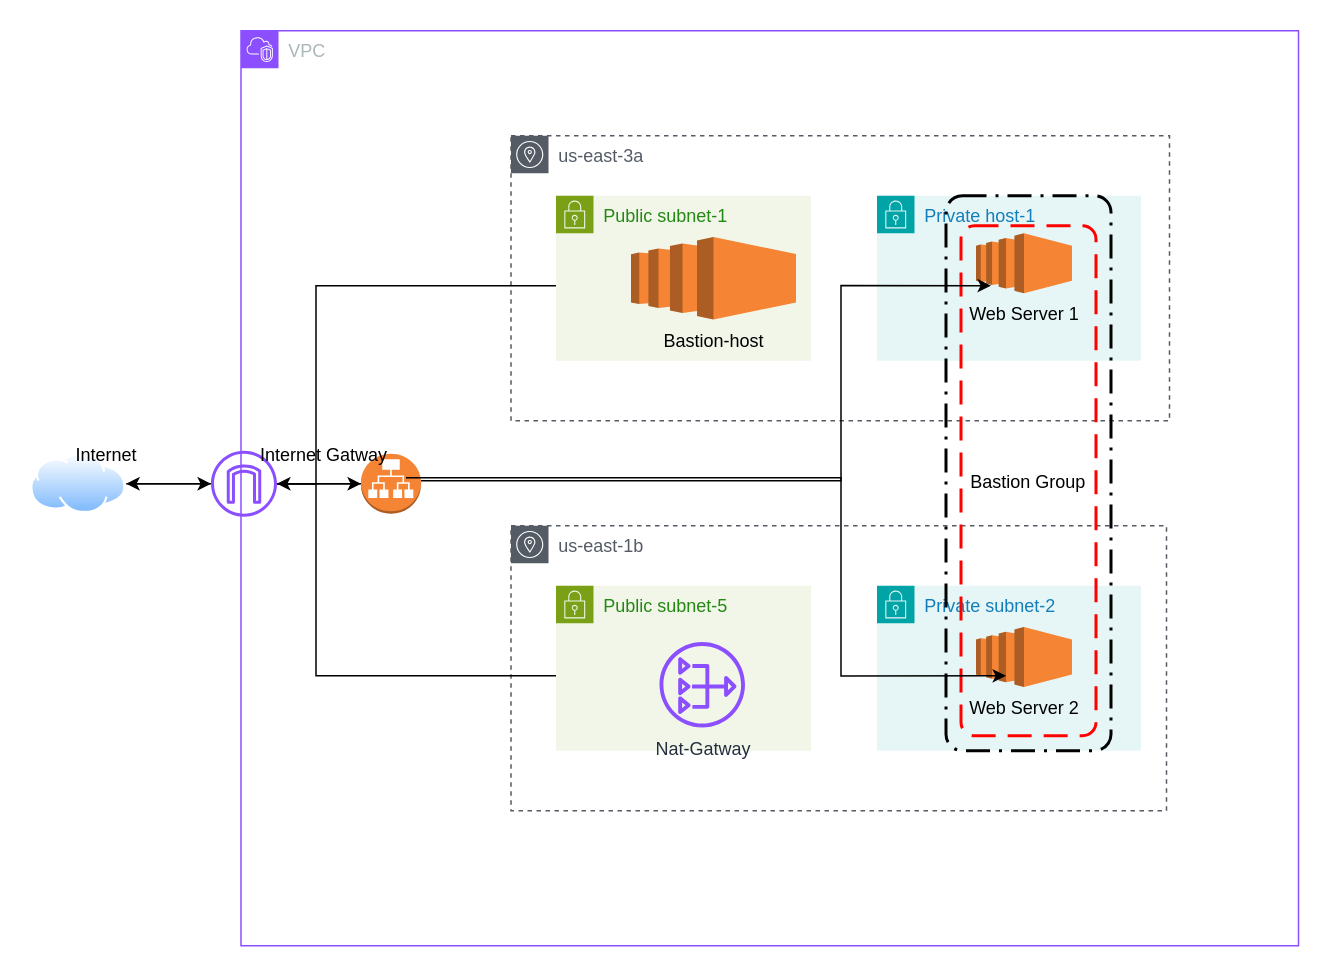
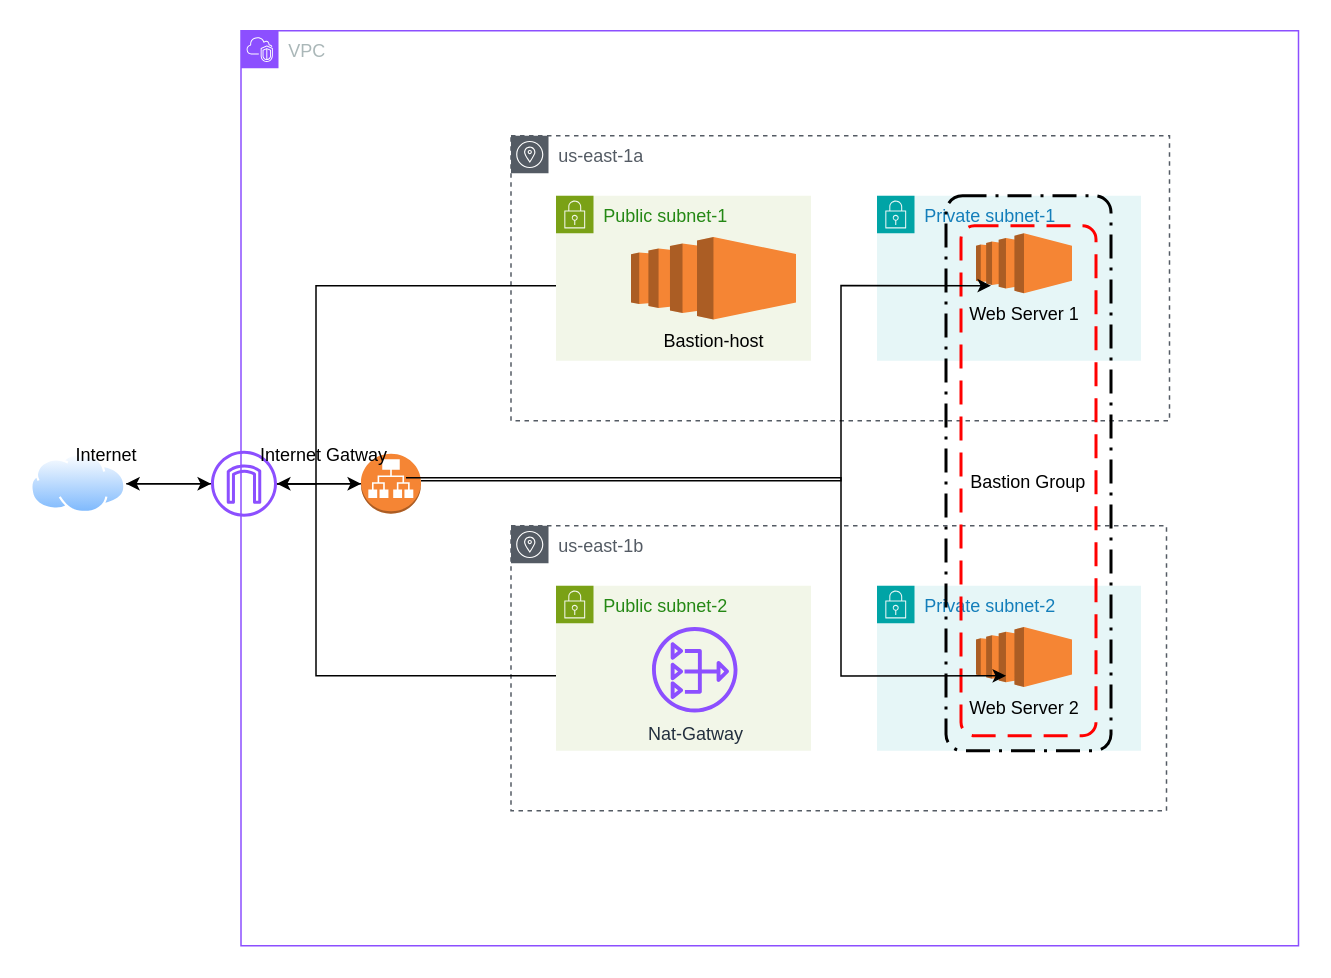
  <mxCell id="0" />
  <mxCell id="1" parent="0" />
  <mxCell id="2" value="VPC" style="points=[[0,0],[0.25,0],[0.5,0],[0.75,0],[1,0],[1,0.25],[1,0.5],[1,0.75],[1,1],[0.75,1],[0.5,1],[0.25,1],[0,1],[0,0.75],[0,0.5],[0,0.25]];outlineConnect=0;gradientColor=none;html=1;whiteSpace=wrap;fontSize=12;fontStyle=0;container=1;pointerEvents=0;collapsible=0;recursiveResize=0;shape=mxgraph.aws4.group;grIcon=mxgraph.aws4.group_vpc2;strokeColor=#8C4FFF;fillColor=none;verticalAlign=top;align=left;spacingLeft=30;fontColor=#AAB7B8;dashed=0;" parent="1" vertex="1"><mxGeometry x="160" y="20" width="705" height="610" as="geometry" /></mxCell>
  <mxCell id="3" value="us-east-1b" style="sketch=0;outlineConnect=0;gradientColor=none;html=1;whiteSpace=wrap;fontSize=12;fontStyle=0;shape=mxgraph.aws4.group;grIcon=mxgraph.aws4.group_availability_zone;strokeColor=#545B64;fillColor=none;verticalAlign=top;align=left;spacingLeft=30;fontColor=#545B64;dashed=1;" parent="2" vertex="1"><mxGeometry x="180" y="330" width="437" height="190" as="geometry" /></mxCell>
- <mxCell id="4" value="us-east-3a" style="sketch=0;outlineConnect=0;gradientColor=none;html=1;whiteSpace=wrap;fontSize=12;fontStyle=0;shape=mxgraph.aws4.group;grIcon=mxgraph.aws4.group_availability_zone;strokeColor=#545B64;fillColor=none;verticalAlign=top;align=left;spacingLeft=30;fontColor=#545B64;dashed=1;" parent="2" vertex="1"><mxGeometry x="180" y="70" width="439" height="190" as="geometry" /></mxCell>
+ <mxCell id="4" value="us-east-1a" style="sketch=0;outlineConnect=0;gradientColor=none;html=1;whiteSpace=wrap;fontSize=12;fontStyle=0;shape=mxgraph.aws4.group;grIcon=mxgraph.aws4.group_availability_zone;strokeColor=#545B64;fillColor=none;verticalAlign=top;align=left;spacingLeft=30;fontColor=#545B64;dashed=1;" parent="2" vertex="1"><mxGeometry x="180" y="70" width="439" height="190" as="geometry" /></mxCell>
  <mxCell id="5" style="edgeStyle=orthogonalEdgeStyle;rounded=0;orthogonalLoop=1;jettySize=auto;html=1;" parent="2" source="6" target="9" edge="1"><mxGeometry relative="1" as="geometry" /></mxCell>
  <mxCell id="6" value="" style="outlineConnect=0;dashed=0;verticalLabelPosition=bottom;verticalAlign=top;align=center;html=1;shape=mxgraph.aws3.application_load_balancer;fillColor=#F58534;gradientColor=none;" parent="2" vertex="1"><mxGeometry x="80" y="282" width="40" height="40" as="geometry" /></mxCell>
  <mxCell id="7" style="edgeStyle=orthogonalEdgeStyle;rounded=0;orthogonalLoop=1;jettySize=auto;html=1;" edge="1" parent="2" source="9" target="13"><mxGeometry relative="1" as="geometry"><Array as="points"><mxPoint x="50" y="302" /><mxPoint x="50" y="170" /></Array></mxGeometry></mxCell>
  <mxCell id="8" style="edgeStyle=orthogonalEdgeStyle;rounded=0;orthogonalLoop=1;jettySize=auto;html=1;" edge="1" parent="2" source="9" target="21"><mxGeometry relative="1" as="geometry"><Array as="points"><mxPoint x="50" y="302" /><mxPoint x="50" y="430" /></Array></mxGeometry></mxCell>
  <mxCell id="9" value="" style="sketch=0;outlineConnect=0;fontColor=#232F3E;gradientColor=none;fillColor=#8C4FFF;strokeColor=none;dashed=0;verticalLabelPosition=bottom;verticalAlign=top;align=center;html=1;fontSize=12;fontStyle=0;aspect=fixed;pointerEvents=1;shape=mxgraph.aws4.internet_gateway;" parent="2" vertex="1"><mxGeometry x="-20" y="280" width="44" height="44" as="geometry" /></mxCell>
  <mxCell id="10" style="edgeStyle=orthogonalEdgeStyle;rounded=0;orthogonalLoop=1;jettySize=auto;html=1;entryX=0;entryY=0.5;entryDx=0;entryDy=0;entryPerimeter=0;" parent="2" source="9" target="6" edge="1"><mxGeometry relative="1" as="geometry" /></mxCell>
  <mxCell id="11" value="Internet Gatway" style="text;html=1;align=center;verticalAlign=middle;resizable=0;points=[];autosize=1;strokeColor=none;fillColor=none;" parent="2" vertex="1"><mxGeometry y="268" width="110" height="30" as="geometry" /></mxCell>
  <mxCell id="12" value="Public subnet-1" style="points=[[0,0],[0.25,0],[0.5,0],[0.75,0],[1,0],[1,0.25],[1,0.5],[1,0.75],[1,1],[0.75,1],[0.5,1],[0.25,1],[0,1],[0,0.75],[0,0.5],[0,0.25]];outlineConnect=0;gradientColor=none;html=1;whiteSpace=wrap;fontSize=12;fontStyle=0;container=1;pointerEvents=0;collapsible=0;recursiveResize=0;shape=mxgraph.aws4.group;grIcon=mxgraph.aws4.group_security_group;grStroke=0;strokeColor=#7AA116;fillColor=#F2F6E8;verticalAlign=top;align=left;spacingLeft=30;fontColor=#248814;dashed=0;" vertex="1" parent="2"><mxGeometry x="210" y="110" width="170" height="110" as="geometry" /></mxCell>
  <mxCell id="13" value="Bastion-host" style="outlineConnect=0;dashed=0;verticalLabelPosition=bottom;verticalAlign=top;align=center;html=1;shape=mxgraph.aws3.ec2;fillColor=#F58534;gradientColor=none;" vertex="1" parent="12"><mxGeometry x="50" y="27.5" width="110" height="55" as="geometry" /></mxCell>
  <mxCell id="14" value="Private subnet-2" style="points=[[0,0],[0.25,0],[0.5,0],[0.75,0],[1,0],[1,0.25],[1,0.5],[1,0.75],[1,1],[0.75,1],[0.5,1],[0.25,1],[0,1],[0,0.75],[0,0.5],[0,0.25]];outlineConnect=0;gradientColor=none;html=1;whiteSpace=wrap;fontSize=12;fontStyle=0;container=1;pointerEvents=0;collapsible=0;recursiveResize=0;shape=mxgraph.aws4.group;grIcon=mxgraph.aws4.group_security_group;grStroke=0;strokeColor=#00A4A6;fillColor=#E6F6F7;verticalAlign=top;align=left;spacingLeft=30;fontColor=#147EBA;dashed=0;" vertex="1" parent="2"><mxGeometry x="424" y="370" width="176" height="110" as="geometry" /></mxCell>
  <mxCell id="15" value="Web Server 2" style="outlineConnect=0;dashed=0;verticalLabelPosition=bottom;verticalAlign=top;align=center;html=1;shape=mxgraph.aws3.ec2;fillColor=#F58534;gradientColor=none;" vertex="1" parent="14"><mxGeometry x="66" y="27.5" width="64" height="40" as="geometry" /></mxCell>
- <mxCell id="16" value="Public subnet-5" style="points=[[0,0],[0.25,0],[0.5,0],[0.75,0],[1,0],[1,0.25],[1,0.5],[1,0.75],[1,1],[0.75,1],[0.5,1],[0.25,1],[0,1],[0,0.75],[0,0.5],[0,0.25]];outlineConnect=0;gradientColor=none;html=1;whiteSpace=wrap;fontSize=12;fontStyle=0;container=1;pointerEvents=0;collapsible=0;recursiveResize=0;shape=mxgraph.aws4.group;grIcon=mxgraph.aws4.group_security_group;grStroke=0;strokeColor=#7AA116;fillColor=#F2F6E8;verticalAlign=top;align=left;spacingLeft=30;fontColor=#248814;dashed=0;" vertex="1" parent="2"><mxGeometry x="210" y="370" width="170" height="110" as="geometry" /></mxCell>
- <mxCell id="17" value="Private host-1" style="points=[[0,0],[0.25,0],[0.5,0],[0.75,0],[1,0],[1,0.25],[1,0.5],[1,0.75],[1,1],[0.75,1],[0.5,1],[0.25,1],[0,1],[0,0.75],[0,0.5],[0,0.25]];outlineConnect=0;gradientColor=none;html=1;whiteSpace=wrap;fontSize=12;fontStyle=0;container=1;pointerEvents=0;collapsible=0;recursiveResize=0;shape=mxgraph.aws4.group;grIcon=mxgraph.aws4.group_security_group;grStroke=0;strokeColor=#00A4A6;fillColor=#E6F6F7;verticalAlign=top;align=left;spacingLeft=30;fontColor=#147EBA;dashed=0;" vertex="1" parent="2"><mxGeometry x="424" y="110" width="176" height="110" as="geometry" /></mxCell>
+ <mxCell id="16" value="Public subnet-2" style="points=[[0,0],[0.25,0],[0.5,0],[0.75,0],[1,0],[1,0.25],[1,0.5],[1,0.75],[1,1],[0.75,1],[0.5,1],[0.25,1],[0,1],[0,0.75],[0,0.5],[0,0.25]];outlineConnect=0;gradientColor=none;html=1;whiteSpace=wrap;fontSize=12;fontStyle=0;container=1;pointerEvents=0;collapsible=0;recursiveResize=0;shape=mxgraph.aws4.group;grIcon=mxgraph.aws4.group_security_group;grStroke=0;strokeColor=#7AA116;fillColor=#F2F6E8;verticalAlign=top;align=left;spacingLeft=30;fontColor=#248814;dashed=0;" vertex="1" parent="2"><mxGeometry x="210" y="370" width="170" height="110" as="geometry" /></mxCell>
+ <mxCell id="17" value="Private subnet-1" style="points=[[0,0],[0.25,0],[0.5,0],[0.75,0],[1,0],[1,0.25],[1,0.5],[1,0.75],[1,1],[0.75,1],[0.5,1],[0.25,1],[0,1],[0,0.75],[0,0.5],[0,0.25]];outlineConnect=0;gradientColor=none;html=1;whiteSpace=wrap;fontSize=12;fontStyle=0;container=1;pointerEvents=0;collapsible=0;recursiveResize=0;shape=mxgraph.aws4.group;grIcon=mxgraph.aws4.group_security_group;grStroke=0;strokeColor=#00A4A6;fillColor=#E6F6F7;verticalAlign=top;align=left;spacingLeft=30;fontColor=#147EBA;dashed=0;" vertex="1" parent="2"><mxGeometry x="424" y="110" width="176" height="110" as="geometry" /></mxCell>
  <mxCell id="18" value="Web Server 1" style="outlineConnect=0;dashed=0;verticalLabelPosition=bottom;verticalAlign=top;align=center;html=1;shape=mxgraph.aws3.ec2;fillColor=#F58534;gradientColor=none;" vertex="1" parent="17"><mxGeometry x="66" y="25" width="64" height="40" as="geometry" /></mxCell>
  <mxCell id="19" value="Bastion Group" style="rounded=1;arcSize=10;dashed=1;strokeColor=#ff0000;fillColor=none;gradientColor=none;dashPattern=8 4;strokeWidth=2;" vertex="1" parent="2"><mxGeometry x="480" y="130" width="90" height="340" as="geometry" /></mxCell>
  <mxCell id="20" value="" style="rounded=1;arcSize=10;dashed=1;fillColor=none;gradientColor=none;dashPattern=8 3 1 3;strokeWidth=2;" vertex="1" parent="2"><mxGeometry x="470" y="110" width="110" height="370" as="geometry" /></mxCell>
- <mxCell id="21" value="Nat-Gatway" style="sketch=0;outlineConnect=0;fontColor=#232F3E;gradientColor=none;fillColor=#8C4FFF;strokeColor=none;dashed=0;verticalLabelPosition=bottom;verticalAlign=top;align=center;html=1;fontSize=12;fontStyle=0;aspect=fixed;pointerEvents=1;shape=mxgraph.aws4.nat_gateway;" vertex="1" parent="2"><mxGeometry x="279" y="407.5" width="57" height="57" as="geometry" /></mxCell>
+ <mxCell id="21" value="Nat-Gatway" style="sketch=0;outlineConnect=0;fontColor=#232F3E;gradientColor=none;fillColor=#8C4FFF;strokeColor=none;dashed=0;verticalLabelPosition=bottom;verticalAlign=top;align=center;html=1;fontSize=12;fontStyle=0;aspect=fixed;pointerEvents=1;shape=mxgraph.aws4.nat_gateway;" vertex="1" parent="2"><mxGeometry x="274" y="397.5" width="57" height="57" as="geometry" /></mxCell>
  <mxCell id="22" style="edgeStyle=orthogonalEdgeStyle;rounded=0;orthogonalLoop=1;jettySize=auto;html=1;entryX=0.273;entryY=0.162;entryDx=0;entryDy=0;entryPerimeter=0;" edge="1" parent="2" source="6" target="20"><mxGeometry relative="1" as="geometry"><Array as="points"><mxPoint x="400" y="300" /><mxPoint x="400" y="170" /></Array></mxGeometry></mxCell>
  <mxCell id="23" style="edgeStyle=orthogonalEdgeStyle;rounded=0;orthogonalLoop=1;jettySize=auto;html=1;entryX=0.364;entryY=0.865;entryDx=0;entryDy=0;entryPerimeter=0;" edge="1" parent="2" target="20"><mxGeometry relative="1" as="geometry"><mxPoint x="110" y="298" as="sourcePoint" /><mxPoint x="510.05" y="426.05" as="targetPoint" /><Array as="points"><mxPoint x="400" y="298" /><mxPoint x="400" y="430" /></Array></mxGeometry></mxCell>
  <mxCell id="24" style="edgeStyle=orthogonalEdgeStyle;rounded=0;orthogonalLoop=1;jettySize=auto;html=1;" parent="1" source="25" target="9" edge="1"><mxGeometry relative="1" as="geometry" /></mxCell>
  <mxCell id="25" value="" style="image;aspect=fixed;perimeter=ellipsePerimeter;html=1;align=center;shadow=0;dashed=0;spacingTop=3;image=img/lib/active_directory/internet_cloud.svg;" parent="1" vertex="1"><mxGeometry y="302" width="63.49" height="40" as="geometry" x="20" /></mxCell>
  <mxCell id="26" style="edgeStyle=orthogonalEdgeStyle;rounded=0;orthogonalLoop=1;jettySize=auto;html=1;entryX=1;entryY=0.5;entryDx=0;entryDy=0;" parent="1" source="9" target="25" edge="1"><mxGeometry relative="1" as="geometry" /></mxCell>
  <mxCell id="27" value="Internet" style="text;html=1;align=center;verticalAlign=middle;resizable=0;points=[];autosize=1;strokeColor=none;fillColor=none;" parent="1" vertex="1"><mxGeometry x="40" y="288" width="60" height="30" as="geometry" /></mxCell>
